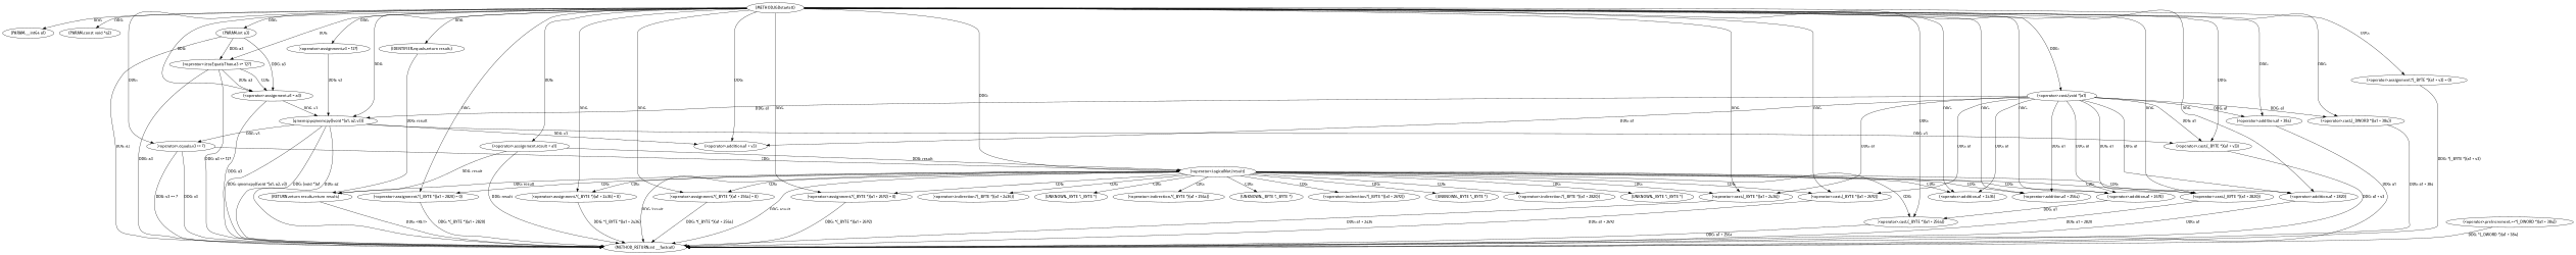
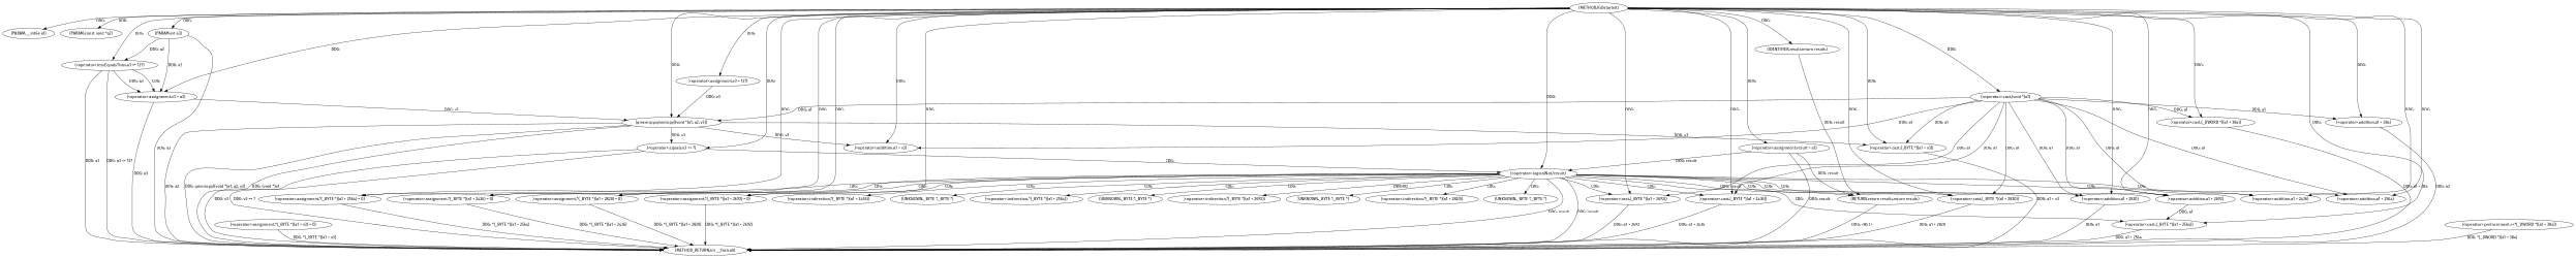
  digraph {
    fontname="Fira Sans"
    node [fontname="Fira Sans"]
    edge [fontname="Fira Sans"]
    n1 [label="(METHOD,IGDstartelt)"]
    n2 [label="(PARAM,__int64 a1)"]
    n3 [label="(PARAM,const void *a2)"]
    n4 [label="(PARAM,int a3)"]
    n5 [label="(<operator>.assignment,v3 = 127)"]
    n6 [label="(<operator>.assignment,result = a1)"]
    n7 [label="(<operator>.lessEqualsThan,a3 <= 127)"]
    n8 [label="(<operator>.assignment,v3 = a3)"]
    n9 [label="(qmemcpy,qmemcpy((void *)a1, a2, v3))"]
    n10 [label="(<operator>.cast,(void *)a1)"]
    n11 [label="(<operator>.assignment,*(_BYTE *)(a1 + v3) = 0)"]
    n12 [label="(<operator>.cast,(_BYTE *)(a1 + v3))"]
    n13 [label="(<operator>.addition,a1 + v3)"]
    n14 [label="(<operator>.cast,(_DWORD *)(a1 + 384))"]
    n15 [label="(<operator>.addition,a1 + 384)"]
    n16 [label="(<operator>.equals,v3 == 7)"]
    n17 [label="(<operator>.logicalNot,!result)"]
    n18 [label="(<operator>.assignment,*(_BYTE *)(a1 + 2436) = 0)"]
    n19 [label="(<operator>.cast,(_BYTE *)(a1 + 2436))"]
    n20 [label="(<operator>.addition,a1 + 2436)"]
    n21 [label="(<operator>.assignment,*(_BYTE *)(a1 + 2564) = 0)"]
    n22 [label="(<operator>.cast,(_BYTE *)(a1 + 2564))"]
    n23 [label="(<operator>.addition,a1 + 2564)"]
    n24 [label="(<operator>.assignment,*(_BYTE *)(a1 + 2692) = 0)"]
    n25 [label="(<operator>.cast,(_BYTE *)(a1 + 2692))"]
    n26 [label="(<operator>.addition,a1 + 2692)"]
    n27 [label="(<operator>.assignment,*(_BYTE *)(a1 + 2820) = 0)"]
    n28 [label="(<operator>.cast,(_BYTE *)(a1 + 2820))"]
    n29 [label="(<operator>.addition,a1 + 2820)"]
-   n30 [label="(IDENTIFIER,equals,return result;)"]
+   n30 [label="(IDENTIFIER,result,return result;)"]
    n31 [label="(METHOD_RETURN,int __fastcall)"]
    n32 [label="(RETURN,return result;,return result;)"]
    n33 [label="(<operator>.indirection,*(_BYTE *)(a1 + 2436))"]
    n34 [label="(UNKNOWN,_BYTE *,_BYTE *)"]
    n35 [label="(<operator>.indirection,*(_BYTE *)(a1 + 2564))"]
    n36 [label="(UNKNOWN,_BYTE *,_BYTE *)"]
    n37 [label="(<operator>.indirection,*(_BYTE *)(a1 + 2692))"]
    n38 [label="(UNKNOWN,_BYTE *,_BYTE *)"]
    n39 [label="(<operator>.indirection,*(_BYTE *)(a1 + 2820))"]
    n40 [label="(UNKNOWN,_BYTE *,_BYTE *)"]
    n41 [label="(<operator>.preIncrement,++*(_DWORD *)(a1 + 384))"]
    n1 -> n2 [label="DDG: "]
    n1 -> n3 [label="DDG: "]
    n1 -> n4 [label="DDG: "]
    n1 -> n5 [label="DDG: "]
    n1 -> n6 [label="DDG: "]
    n1 -> n7 [label="DDG: "]
    n1 -> n8 [label="DDG: "]
    n1 -> n9 [label="DDG: "]
    n1 -> n10 [label="DDG: "]
-   n1 -> n11 [label="DDG: "]
    n1 -> n12 [label="DDG: "]
    n1 -> n13 [label="DDG: "]
    n1 -> n14 [label="DDG: "]
    n1 -> n15 [label="DDG: "]
    n1 -> n16 [label="DDG: "]
    n1 -> n17 [label="DDG: "]
    n1 -> n18 [label="DDG: "]
    n1 -> n19 [label="DDG: "]
    n1 -> n20 [label="DDG: "]
    n1 -> n21 [label="DDG: "]
    n1 -> n22 [label="DDG: "]
    n1 -> n23 [label="DDG: "]
    n1 -> n24 [label="DDG: "]
    n1 -> n25 [label="DDG: "]
    n1 -> n26 [label="DDG: "]
    n1 -> n27 [label="DDG: "]
    n1 -> n28 [label="DDG: "]
    n1 -> n29 [label="DDG: "]
    n1 -> n30 [label="DDG: "]
    n4 -> n7 [label="DDG: a3"]
    n4 -> n8 [label="DDG: a3"]
    n4 -> n31 [label="DDG: a3"]
    n5 -> n9 [label="DDG: v3"]
    n6 -> n17 [label="DDG: result"]
    n6 -> n31 [label="DDG: result"]
    n6 -> n32 [label="DDG: result"]
    n7 -> n8 [label="DDG: a3"]
    n7 -> n8 [label="CDG: "]
    n7 -> n31 [label="DDG: a3 <= 127"]
    n7 -> n31 [label="DDG: a3"]
    n8 -> n9 [label="DDG: v3"]
    n8 -> n31 [label="DDG: a3"]
    n9 -> n12 [label="DDG: v3"]
    n9 -> n13 [label="DDG: v3"]
    n9 -> n16 [label="DDG: v3"]
    n9 -> n31 [label="DDG: (void *)a1"]
    n9 -> n31 [label="DDG: a2"]
    n9 -> n31 [label="DDG: qmemcpy((void *)a1, a2, v3)"]
    n10 -> n9 [label="DDG: a1"]
    n10 -> n12 [label="DDG: a1"]
    n10 -> n13 [label="DDG: a1"]
    n10 -> n14 [label="DDG: a1"]
    n10 -> n15 [label="DDG: a1"]
    n10 -> n19 [label="DDG: a1"]
    n10 -> n20 [label="DDG: a1"]
    n10 -> n23 [label="DDG: a1"]
    n10 -> n25 [label="DDG: a1"]
    n10 -> n26 [label="DDG: a1"]
    n10 -> n28 [label="DDG: a1"]
    n10 -> n29 [label="DDG: a1"]
    n11 -> n31 [label="DDG: *(_BYTE *)(a1 + v3)"]
    n12 -> n31 [label="DDG: a1 + v3"]
    n14 -> n31 [label="DDG: a1 + 384"]
-   n15 -> n31 [label="DDG: a1"]
+   n15 -> n31 [label="DDG: a2"]
    n16 -> n17 [label="CDG: "]
    n16 -> n31 [label="DDG: v3 == 7"]
    n16 -> n31 [label="DDG: v3"]
    n17 -> n18 [label="CDG: "]
    n17 -> n19 [label="CDG: "]
    n17 -> n20 [label="CDG: "]
    n17 -> n21 [label="CDG: "]
    n17 -> n22 [label="CDG: "]
    n17 -> n23 [label="CDG: "]
    n17 -> n24 [label="CDG: "]
    n17 -> n25 [label="CDG: "]
    n17 -> n26 [label="CDG: "]
    n17 -> n27 [label="CDG: "]
    n17 -> n28 [label="CDG: "]
    n17 -> n29 [label="CDG: "]
    n17 -> n31 [label="DDG: !result"]
    n17 -> n31 [label="DDG: result"]
    n17 -> n32 [label="DDG: result"]
    n17 -> n33 [label="CDG: "]
    n17 -> n34 [label="CDG: "]
    n17 -> n35 [label="CDG: "]
    n17 -> n36 [label="CDG: "]
-   n17 -> n37 [label="CDG: "]
+   n17 -> n37 [label="DWORD: "]
    n17 -> n38 [label="CDG: "]
    n17 -> n39 [label="CDG: "]
    n17 -> n40 [label="CDG: "]
    n18 -> n31 [label="DDG: *(_BYTE *)(a1 + 2436)"]
    n19 -> n31 [label="DDG: a1 + 2436"]
    n21 -> n31 [label="DDG: *(_BYTE *)(a1 + 2564)"]
    n22 -> n31 [label="DDG: a1 + 2564"]
    n24 -> n31 [label="DDG: *(_BYTE *)(a1 + 2692)"]
    n25 -> n31 [label="DDG: a1 + 2692"]
    n26 -> n22 [label="DDG: a1"]
    n27 -> n31 [label="DDG: *(_BYTE *)(a1 + 2820)"]
    n28 -> n31 [label="DDG: a1 + 2820"]
    n29 -> n31 [label="DDG: a1"]
    n30 -> n32 [label="DDG: result"]
    n32 -> n31 [label="DDG: <RET>"]
    n41 -> n31 [label="DDG: *(_DWORD *)(a1 + 384)"]
  }
